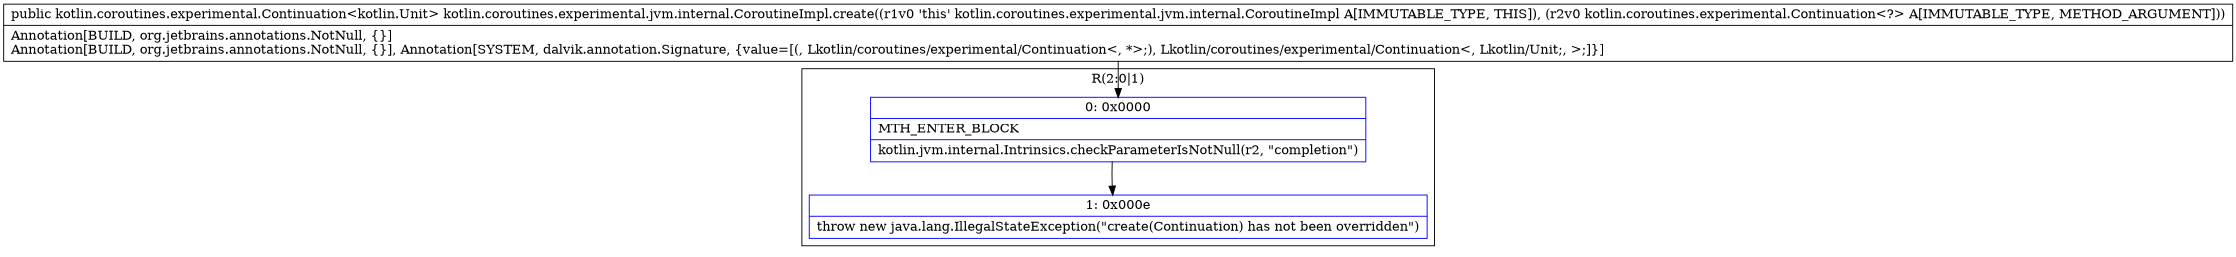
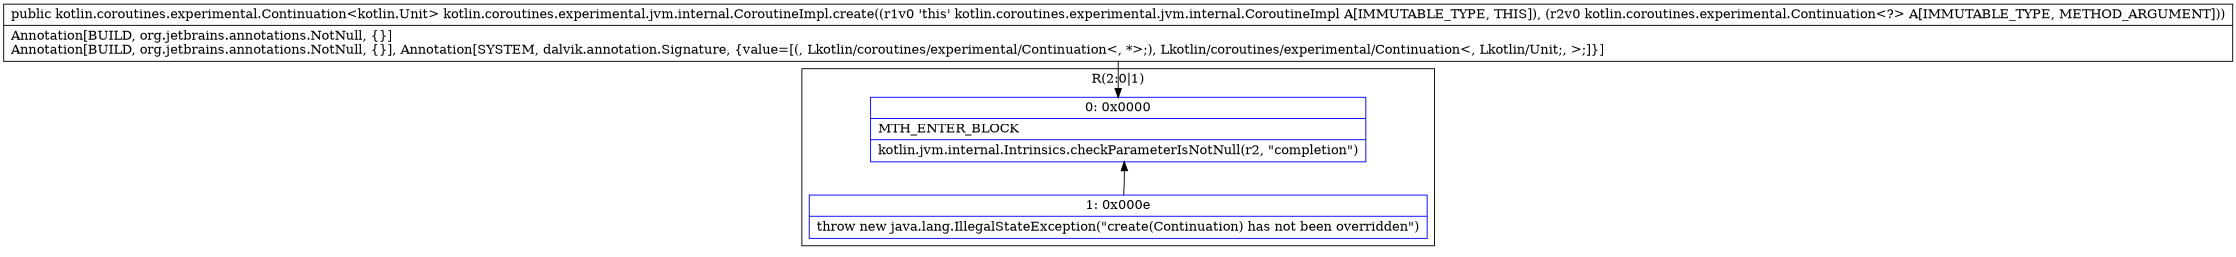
  digraph {
    node [color=blue shape=record]
    n1 [label="{0\:\ 0x0000|MTH_ENTER_BLOCK\l|kotlin.jvm.internal.Intrinsics.checkParameterIsNotNull(r2, \"completion\")\l}"]
    n2 [label="{1\:\ 0x000e|throw new java.lang.IllegalStateException(\"create(Continuation) has not been overridden\")\l}"]
    n3 [label="{public kotlin.coroutines.experimental.Continuation\<kotlin.Unit\> kotlin.coroutines.experimental.jvm.internal.CoroutineImpl.create((r1v0 'this' kotlin.coroutines.experimental.jvm.internal.CoroutineImpl A[IMMUTABLE_TYPE, THIS]), (r2v0 kotlin.coroutines.experimental.Continuation\<?\> A[IMMUTABLE_TYPE, METHOD_ARGUMENT]))  | Annotation[BUILD, org.jetbrains.annotations.NotNull, \{\}]\lAnnotation[BUILD, org.jetbrains.annotations.NotNull, \{\}], Annotation[SYSTEM, dalvik.annotation.Signature, \{value=[(, Lkotlin\/coroutines\/experimental\/Continuation\<, *\>;), Lkotlin\/coroutines\/experimental\/Continuation\<, Lkotlin\/Unit;, \>;]\}]\l}" color=""]
    subgraph cluster_1 {
      label="R(2:0|1)"
      n1
      n2
    }
-   n1 -> n2
+   n2 -> n1
    n3 -> n1
  }
